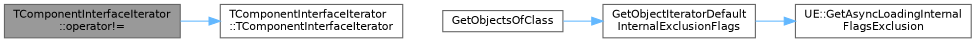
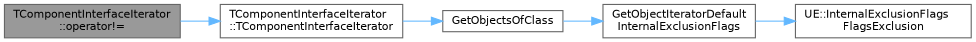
  digraph {
    rankdir=LR
    node [color=grey40 fillcolor=white fontname=Helvetica fontsize=10 shape=box style=filled]
    edge [color=steelblue1 fontname=Helvetica fontsize=10 labelfontname=Helvetica labelfontsize=10 style=solid]
    n1 [color=gray40 fillcolor=grey60 fontcolor=black height=0.2 label="TComponentInterfaceIterator\l::operator!=" width=0.4]
    n2 [height=0.2 label="TComponentInterfaceIterator\l::TComponentInterfaceIterator" width=0.4]
    n3 [height=0.2 label=GetObjectsOfClass width=0.4]
    n4 [height=0.2 label="GetObjectIteratorDefault\lInternalExclusionFlags" width=0.4]
-   n5 [height=0.2 label="UE::GetAsyncLoadingInternal\lFlagsExclusion" width=0.4]
+   n5 [height=0.2 label="UE::InternalExclusionFlags\lFlagsExclusion" width=0.4]
    n1 -> n2
+   n2 -> n3
    n3 -> n4
    n4 -> n5
  }
